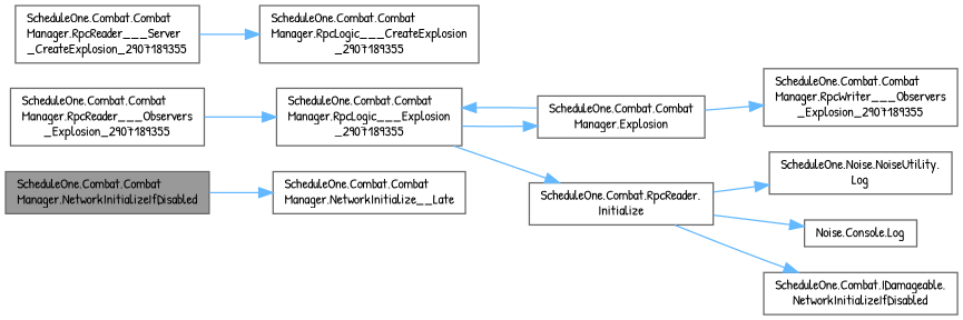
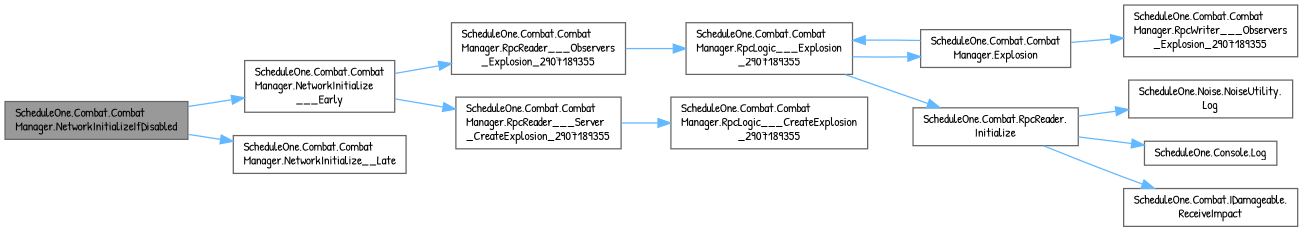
  digraph {
    fontname="Patrick Hand"
    rankdir=LR
    node [color=grey40 fillcolor=white fontname="Patrick Hand" fontsize=10 shape=box style=filled]
    edge [color=steelblue1 fontname="Patrick Hand" fontsize=10 labelfontname=Helvetica labelfontsize=10 style=solid]
    n1 [color=gray40 fillcolor=grey60 fontcolor=black height=0.2 label="ScheduleOne.Combat.Combat\lManager.NetworkInitializeIfDisabled" width=0.4]
+   n2 [height=0.2 label="ScheduleOne.Combat.Combat\lManager.NetworkInitialize\l___Early" width=0.4]
    n3 [height=0.2 label="ScheduleOne.Combat.Combat\lManager.NetworkInitialize__Late" width=0.4]
    n4 [height=0.2 label="ScheduleOne.Combat.Combat\lManager.RpcReader___Observers\l_Explosion_2907189355" width=0.4]
    n5 [height=0.2 label="ScheduleOne.Combat.Combat\lManager.RpcReader___Server\l_CreateExplosion_2907189355" width=0.4]
    n6 [height=0.2 label="ScheduleOne.Combat.Combat\lManager.RpcLogic___Explosion\l_2907189355" width=0.4]
    n7 [height=0.2 label="ScheduleOne.Combat.Combat\lManager.RpcLogic___CreateExplosion\l_2907189355" width=0.4]
    n8 [height=0.2 label="ScheduleOne.Combat.Combat\lManager.Explosion" width=0.4]
    n9 [height=0.2 label="ScheduleOne.Combat.RpcReader.\lInitialize" width=0.4]
    n10 [height=0.2 label="ScheduleOne.Combat.Combat\lManager.RpcWriter___Observers\l_Explosion_2907189355" width=0.4]
    n11 [height=0.2 label="ScheduleOne.Noise.NoiseUtility.\lLog" width=0.4]
-   n12 [height=0.2 label="Noise.Console.Log" width=0.4]
-   n13 [height=0.2 label="ScheduleOne.Combat.IDamageable.\lNetworkInitializeIfDisabled" width=0.4]
+   n12 [height=0.2 label="ScheduleOne.Console.Log" width=0.4]
+   n13 [height=0.2 label="ScheduleOne.Combat.IDamageable.\lReceiveImpact" width=0.4]
+   n1 -> n2
    n1 -> n3
+   n2 -> n4
+   n2 -> n5
    n4 -> n6
    n5 -> n7
    n6 -> n8
    n6 -> n9
    n8 -> n6
    n8 -> n10
    n9 -> n11
    n9 -> n12
    n9 -> n13
  }
